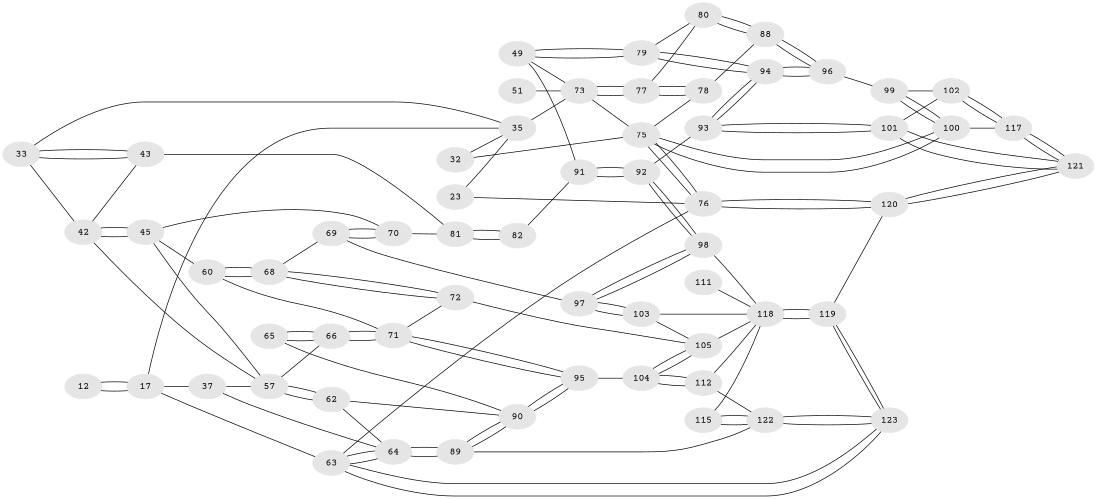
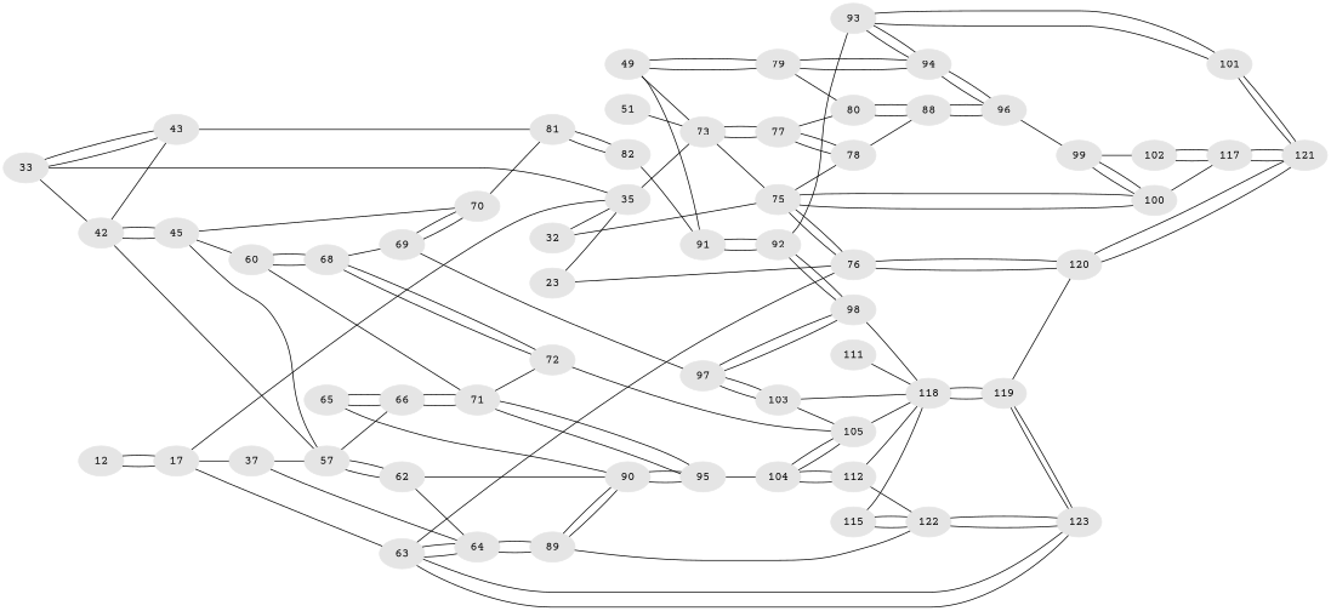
  graph {
    fontname="Courier Prime"
    rankdir=LR
    node [color=gray90 fontname="Courier Prime" style=filled]
    edge [fontname="Courier Prime"]
    17 [super="+16+13+11"]
    12
    35 [super="+26+27+34"]
    37 [super="+24+25"]
    63 [super="+3"]
    73 [super="+52+54"]
    57 [super="+40+41+28"]
    64 [super="+61+36+15"]
    76 [super="+22+4"]
    123
    23 [super="+10+8"]
    120
    32
    75 [super="+74+53+31"]
    78
    100
    33 [super="+30"]
    42 [super="+29"]
    43
    45 [super="+44"]
    81 [super="+56"]
    77
    62
    66 [super="+59+58"]
    89
    60
    70 [super="+55"]
    82 [super="+47"]
    68
    71
    49
    79
    91 [super="+48+85"]
    80
    94
    92
    51
    90 [super="+67"]
    69
    72
    95
    122 [super="+113+114"]
    65
    97 [super="+84+83"]
    105 [super="+86"]
    98
    103 [super="+87"]
    104
    118 [super="+116+109+110"]
    88
    117
    121
    96
    99
    93
    101
    102
    112
    119
    111
    115
    17 -- 35 [weight=2]
    17 -- 37 [weight=2]
    17 -- 63
    12 -- 17 [weight=3]
    12 -- 17
    35 -- 73 [weight=2]
    37 -- 57 [weight=2]
    37 -- 64 [weight=2]
    63 -- 64 [weight=2]
    63 -- 64
    63 -- 76 [weight=2]
    63 -- 123
    63 -- 123
    73 -- 75
    73 -- 77
    73 -- 77
    57 -- 62
    57 -- 62
    57 -- 66
    64 -- 89
    64 -- 89
    76 -- 120
    76 -- 120
    23 -- 35 [weight=3]
    23 -- 76 [weight=3]
    120 -- 121
    120 -- 121
    32 -- 35 [weight=2]
    32 -- 75
    75 -- 76 [weight=2]
    75 -- 76
    75 -- 78
    75 -- 100
    75 -- 100
    78 -- 88
    100 -- 117
    33 -- 35 [weight=2]
    33 -- 42
    33 -- 43
    33 -- 43
    42 -- 57
    42 -- 43
    42 -- 45
    42 -- 45
    43 -- 81
    45 -- 57
    45 -- 60
    45 -- 70
    81 -- 82 [weight=2]
    81 -- 82
    77 -- 78
    77 -- 78
    77 -- 80
    62 -- 64
    62 -- 90
    66 -- 71
    66 -- 71
    89 -- 90
    89 -- 90
    89 -- 122
    60 -- 68
    60 -- 68
    60 -- 71
    70 -- 81 [weight=2]
    82 -- 91 [weight=2]
    68 -- 69
    68 -- 72
    68 -- 72
    71 -- 72
    71 -- 95
    71 -- 95
    49 -- 73
    49 -- 79
    49 -- 79
    49 -- 91
    79 -- 80
    79 -- 94
    79 -- 94
    91 -- 92
    91 -- 92
    80 -- 88
    80 -- 88
    94 -- 96
    94 -- 96
    92 -- 98
    92 -- 98
    92 -- 93
    51 -- 73 [weight=3]
    90 -- 95
    90 -- 95
    69 -- 70
    69 -- 70
    69 -- 97
    72 -- 105
    95 -- 104
    122 -- 123
    122 -- 123
    65 -- 66 [weight=2]
    65 -- 66
    65 -- 90
    97 -- 98
    97 -- 98
    97 -- 103 [weight=2]
    97 -- 103
    105 -- 118
    98 -- 118
    103 -- 105
    103 -- 118
    104 -- 105
    104 -- 105
    104 -- 112
    104 -- 112
    118 -- 119
    118 -- 119
    88 -- 96
    88 -- 96
    117 -- 121
    117 -- 121
    96 -- 99
    99 -- 100
    99 -- 100
    99 -- 102
    93 -- 94
    93 -- 94
    93 -- 101
    93 -- 101
    101 -- 121
    101 -- 121
-   101 -- 102
    102 -- 117
    102 -- 117
    112 -- 122
    112 -- 118
    119 -- 123
    119 -- 123
    119 -- 120
    111 -- 118 [weight=3]
    115 -- 122 [weight=2]
    115 -- 122
    115 -- 118
  }
